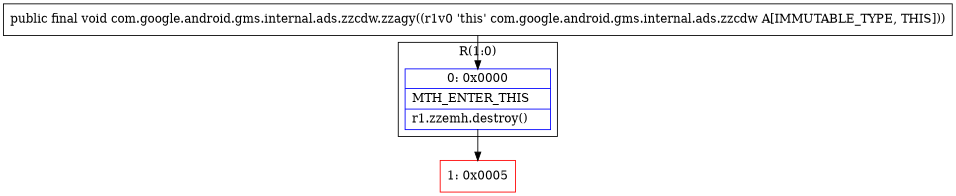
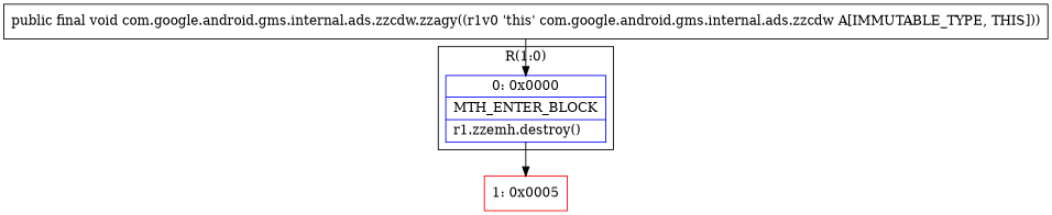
  digraph {
    node [shape=record]
-   n1 [color=blue label="{0\:\ 0x0000|MTH_ENTER_THIS\l|r1.zzemh.destroy()\l}"]
+   n1 [color=blue label="{0\:\ 0x0000|MTH_ENTER_BLOCK\l|r1.zzemh.destroy()\l}"]
    n2 [color=red label="{1\:\ 0x0005}"]
    n3 [label="{public final void com.google.android.gms.internal.ads.zzcdw.zzagy((r1v0 'this' com.google.android.gms.internal.ads.zzcdw A[IMMUTABLE_TYPE, THIS])) }"]
    subgraph cluster_1 {
      label="R(1:0)"
      n1
    }
    n1 -> n2
    n3 -> n1
  }
